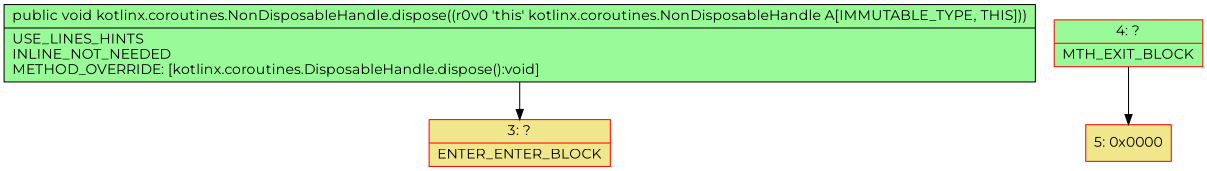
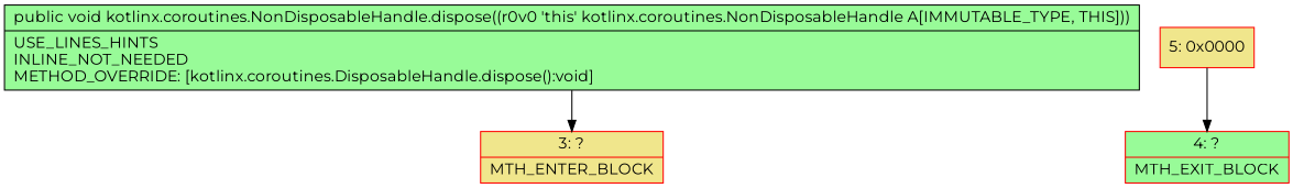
  digraph {
    fontname=Montserrat
    node [color=red fillcolor=khaki fontname=Montserrat shape=record style=filled]
    edge [fontname=Montserrat]
-   n1 [label="{3\:\ ?|ENTER_ENTER_BLOCK\l}"]
+   n1 [label="{3\:\ ?|MTH_ENTER_BLOCK\l}"]
    n2 [label="{5\:\ 0x0000}"]
    n3 [fillcolor=palegreen label="{4\:\ ?|MTH_EXIT_BLOCK\l}"]
    n4 [fillcolor=palegreen label="{public void kotlinx.coroutines.NonDisposableHandle.dispose((r0v0 'this' kotlinx.coroutines.NonDisposableHandle A[IMMUTABLE_TYPE, THIS]))  | USE_LINES_HINTS\lINLINE_NOT_NEEDED\lMETHOD_OVERRIDE: [kotlinx.coroutines.DisposableHandle.dispose():void]\l}" color=""]
    subgraph cluster_1 {
      label="R(0)"
    }
-   n3 -> n2
+   n2 -> n3
    n4 -> n1
  }
